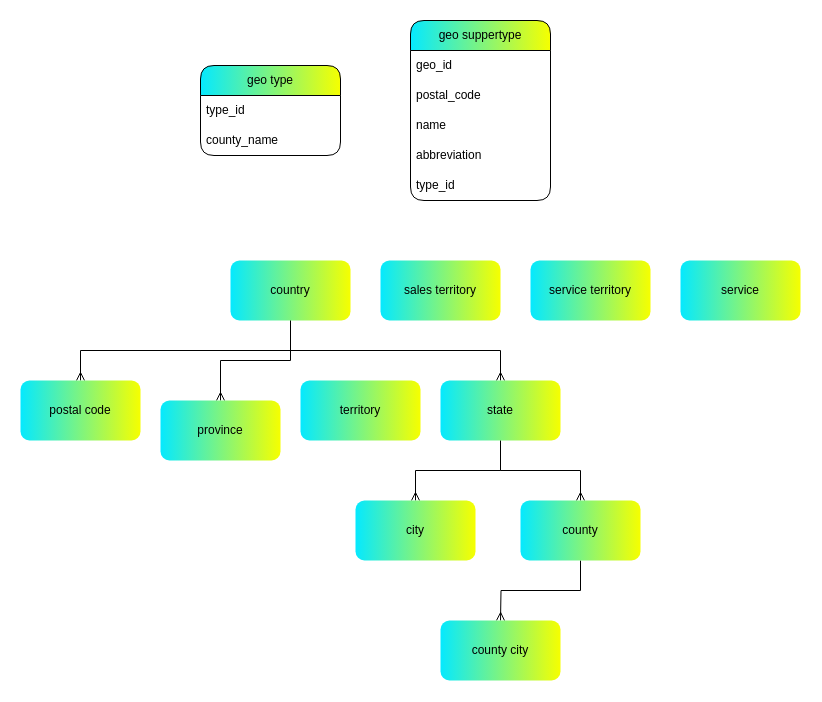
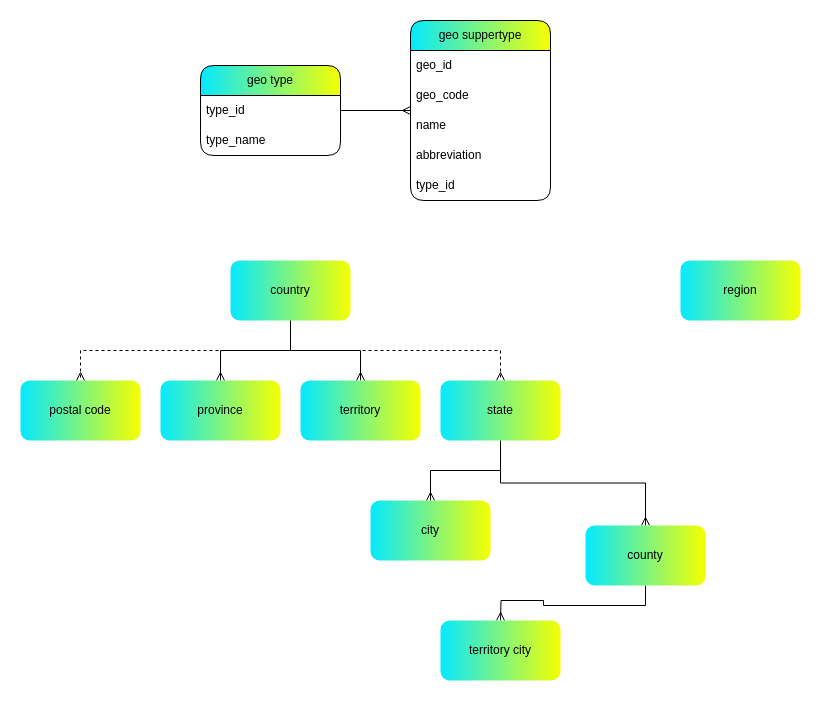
  <mxCell id="0" />
  <mxCell id="1" parent="0" />
- <mxCell id="2" style="edgeStyle=orthogonalEdgeStyle;rounded=0;orthogonalLoop=1;jettySize=auto;html=1;exitX=0.5;exitY=1;exitDx=0;exitDy=0;entryX=0.5;entryY=0;entryDx=0;entryDy=0;fontFamily=Helvetica;fontSize=12;fontColor=default;fontStyle=0;endArrow=ERmany;endFill=0;" edge="1" parent="1" source="6" target="16"><mxGeometry relative="1" as="geometry" /></mxCell>
+ <mxCell id="2" style="edgeStyle=orthogonalEdgeStyle;rounded=0;orthogonalLoop=1;jettySize=auto;html=1;exitX=0.5;exitY=1;exitDx=0;exitDy=0;entryX=0.5;entryY=0;entryDx=0;entryDy=0;fontFamily=Helvetica;fontSize=12;fontColor=default;fontStyle=0;endArrow=ERmany;endFill=0;dashed=1;" edge="1" parent="1" source="6" target="16"><mxGeometry relative="1" as="geometry" /></mxCell>
  <mxCell id="3" style="edgeStyle=orthogonalEdgeStyle;rounded=0;orthogonalLoop=1;jettySize=auto;html=1;exitX=0.5;exitY=1;exitDx=0;exitDy=0;entryX=0.5;entryY=0;entryDx=0;entryDy=0;fontFamily=Helvetica;fontSize=12;fontColor=default;fontStyle=0;endArrow=ERmany;endFill=0;" edge="1" parent="1" source="6" target="17"><mxGeometry relative="1" as="geometry" /></mxCell>
- <mxCell id="5" style="edgeStyle=orthogonalEdgeStyle;rounded=0;orthogonalLoop=1;jettySize=auto;html=1;exitX=0.5;exitY=1;exitDx=0;exitDy=0;entryX=0.5;entryY=0;entryDx=0;entryDy=0;fontFamily=Helvetica;fontSize=12;fontColor=default;fontStyle=0;endArrow=ERmany;endFill=0;" edge="1" parent="1" source="6" target="21"><mxGeometry relative="1" as="geometry" /></mxCell>
+ <mxCell id="4" style="edgeStyle=orthogonalEdgeStyle;rounded=0;orthogonalLoop=1;jettySize=auto;html=1;exitX=0.5;exitY=1;exitDx=0;exitDy=0;entryX=0.5;entryY=0;entryDx=0;entryDy=0;fontFamily=Helvetica;fontSize=12;fontColor=default;fontStyle=0;endArrow=ERmany;endFill=0;" edge="1" parent="1" source="6" target="18"><mxGeometry relative="1" as="geometry" /></mxCell>
+ <mxCell id="5" style="edgeStyle=orthogonalEdgeStyle;rounded=0;orthogonalLoop=1;jettySize=auto;html=1;exitX=0.5;exitY=1;exitDx=0;exitDy=0;entryX=0.5;entryY=0;entryDx=0;entryDy=0;fontFamily=Helvetica;fontSize=12;fontColor=default;fontStyle=0;endArrow=ERmany;endFill=0;dashed=1;" edge="1" parent="1" source="6" target="21"><mxGeometry relative="1" as="geometry" /></mxCell>
  <mxCell id="6" value="country" style="rounded=1;whiteSpace=wrap;html=1;strokeColor=none;align=center;verticalAlign=middle;fontFamily=Helvetica;fontSize=12;fontColor=default;fontStyle=0;fillColor=#05E9FF;gradientColor=#F6FF00;gradientDirection=east;" vertex="1" parent="1"><mxGeometry x="230" y="260" width="120" height="60" as="geometry" /></mxCell>
  <mxCell id="7" value="geo suppertype" style="swimlane;fontStyle=0;childLayout=stackLayout;horizontal=1;startSize=30;horizontalStack=0;resizeParent=1;resizeParentMax=0;resizeLast=0;collapsible=1;marginBottom=0;whiteSpace=wrap;html=1;gradientColor=#F6FF00;strokeColor=default;gradientDirection=east;fillColor=#05E9FF;rounded=1;" vertex="1" parent="1"><mxGeometry x="410" y="20" width="140" height="180" as="geometry"><mxRectangle x="100" y="140" width="140" height="30" as="alternateBounds" /></mxGeometry></mxCell>
  <mxCell id="8" value="geo_id" style="text;strokeColor=none;fillColor=none;align=left;verticalAlign=middle;spacingLeft=4;spacingRight=4;overflow=hidden;points=[[0,0.5],[1,0.5]];portConstraint=eastwest;rotatable=0;whiteSpace=wrap;html=1;" vertex="1" parent="7"><mxGeometry y="30" width="140" height="30" as="geometry" /></mxCell>
- <mxCell id="9" value="postal_code" style="text;strokeColor=none;fillColor=none;align=left;verticalAlign=middle;spacingLeft=4;spacingRight=4;overflow=hidden;points=[[0,0.5],[1,0.5]];portConstraint=eastwest;rotatable=0;whiteSpace=wrap;html=1;" vertex="1" parent="7"><mxGeometry y="60" width="140" height="30" as="geometry" /></mxCell>
+ <mxCell id="9" value="geo_code" style="text;strokeColor=none;fillColor=none;align=left;verticalAlign=middle;spacingLeft=4;spacingRight=4;overflow=hidden;points=[[0,0.5],[1,0.5]];portConstraint=eastwest;rotatable=0;whiteSpace=wrap;html=1;" vertex="1" parent="7"><mxGeometry y="60" width="140" height="30" as="geometry" /></mxCell>
  <mxCell id="10" value="name" style="text;strokeColor=none;fillColor=none;align=left;verticalAlign=middle;spacingLeft=4;spacingRight=4;overflow=hidden;points=[[0,0.5],[1,0.5]];portConstraint=eastwest;rotatable=0;whiteSpace=wrap;html=1;" vertex="1" parent="7"><mxGeometry y="90" width="140" height="30" as="geometry" /></mxCell>
  <mxCell id="11" value="abbreviation" style="text;strokeColor=none;fillColor=none;align=left;verticalAlign=middle;spacingLeft=4;spacingRight=4;overflow=hidden;points=[[0,0.5],[1,0.5]];portConstraint=eastwest;rotatable=0;whiteSpace=wrap;html=1;" vertex="1" parent="7"><mxGeometry y="120" width="140" height="30" as="geometry" /></mxCell>
  <mxCell id="12" value="type_id" style="text;strokeColor=none;fillColor=none;align=left;verticalAlign=middle;spacingLeft=4;spacingRight=4;overflow=hidden;points=[[0,0.5],[1,0.5]];portConstraint=eastwest;rotatable=0;whiteSpace=wrap;html=1;" vertex="1" parent="7"><mxGeometry y="150" width="140" height="30" as="geometry" /></mxCell>
- <mxCell id="13" value="sales territory" style="rounded=1;whiteSpace=wrap;html=1;align=center;verticalAlign=middle;fontFamily=Helvetica;fontSize=12;fontColor=default;fontStyle=0;fillColor=#05E9FF;gradientColor=#F6FF00;gradientDirection=east;strokeColor=none;" vertex="1" parent="1"><mxGeometry x="380" y="260" width="120" height="60" as="geometry" /></mxCell>
- <mxCell id="14" value="service territory" style="rounded=1;whiteSpace=wrap;html=1;align=center;verticalAlign=middle;fontFamily=Helvetica;fontSize=12;fontColor=default;fontStyle=0;fillColor=#05E9FF;gradientColor=#F6FF00;gradientDirection=east;strokeColor=none;" vertex="1" parent="1"><mxGeometry x="530" y="260" width="120" height="60" as="geometry" /></mxCell>
- <mxCell id="15" value="service" style="rounded=1;whiteSpace=wrap;html=1;align=center;verticalAlign=middle;fontFamily=Helvetica;fontSize=12;fontColor=default;fontStyle=0;fillColor=#05E9FF;gradientColor=#F6FF00;gradientDirection=east;strokeColor=none;" vertex="1" parent="1"><mxGeometry x="680" y="260" width="120" height="60" as="geometry" /></mxCell>
+ <mxCell id="15" value="region" style="rounded=1;whiteSpace=wrap;html=1;align=center;verticalAlign=middle;fontFamily=Helvetica;fontSize=12;fontColor=default;fontStyle=0;fillColor=#05E9FF;gradientColor=#F6FF00;gradientDirection=east;strokeColor=none;" vertex="1" parent="1"><mxGeometry x="680" y="260" width="120" height="60" as="geometry" /></mxCell>
  <mxCell id="16" value="postal code" style="whiteSpace=wrap;html=1;rounded=1;align=center;verticalAlign=middle;fontFamily=Helvetica;fontSize=12;fontColor=default;fontStyle=0;fillColor=#05E9FF;gradientColor=#F6FF00;gradientDirection=east;strokeColor=none;" vertex="1" parent="1"><mxGeometry x="20" y="380" width="120" height="60" as="geometry" /></mxCell>
- <mxCell id="17" value="province" style="whiteSpace=wrap;html=1;rounded=1;align=center;verticalAlign=middle;fontFamily=Helvetica;fontSize=12;fontColor=default;fontStyle=0;fillColor=#05E9FF;gradientColor=#F6FF00;gradientDirection=east;strokeColor=none;" vertex="1" parent="1"><mxGeometry x="160" y="400" width="120" height="60" as="geometry" /></mxCell>
+ <mxCell id="17" value="province" style="whiteSpace=wrap;html=1;rounded=1;align=center;verticalAlign=middle;fontFamily=Helvetica;fontSize=12;fontColor=default;fontStyle=0;fillColor=#05E9FF;gradientColor=#F6FF00;gradientDirection=east;strokeColor=none;" vertex="1" parent="1"><mxGeometry x="160" y="380" width="120" height="60" as="geometry" /></mxCell>
  <mxCell id="18" value="territory" style="whiteSpace=wrap;html=1;rounded=1;align=center;verticalAlign=middle;fontFamily=Helvetica;fontSize=12;fontColor=default;fontStyle=0;fillColor=#05E9FF;gradientColor=#F6FF00;gradientDirection=east;strokeColor=none;" vertex="1" parent="1"><mxGeometry x="300" y="380" width="120" height="60" as="geometry" /></mxCell>
  <mxCell id="19" style="edgeStyle=orthogonalEdgeStyle;rounded=0;orthogonalLoop=1;jettySize=auto;html=1;exitX=0.5;exitY=1;exitDx=0;exitDy=0;entryX=0.5;entryY=0;entryDx=0;entryDy=0;fontFamily=Helvetica;fontSize=12;fontColor=default;fontStyle=0;endArrow=ERmany;endFill=0;startArrow=none;startFill=0;" edge="1" parent="1" source="21" target="24"><mxGeometry relative="1" as="geometry" /></mxCell>
  <mxCell id="20" style="edgeStyle=orthogonalEdgeStyle;rounded=0;orthogonalLoop=1;jettySize=auto;html=1;exitX=0.5;exitY=1;exitDx=0;exitDy=0;entryX=0.5;entryY=0;entryDx=0;entryDy=0;fontFamily=Helvetica;fontSize=12;fontColor=default;fontStyle=0;endArrow=ERmany;endFill=0;startArrow=none;startFill=0;" edge="1" parent="1" source="21" target="23"><mxGeometry relative="1" as="geometry" /></mxCell>
  <mxCell id="21" value="state" style="whiteSpace=wrap;html=1;rounded=1;align=center;verticalAlign=middle;fontFamily=Helvetica;fontSize=12;fontColor=default;fontStyle=0;fillColor=#05E9FF;gradientColor=#F6FF00;gradientDirection=east;strokeColor=none;" vertex="1" parent="1"><mxGeometry x="440" y="380" width="120" height="60" as="geometry" /></mxCell>
  <mxCell id="22" style="edgeStyle=orthogonalEdgeStyle;rounded=0;orthogonalLoop=1;jettySize=auto;html=1;exitX=0.5;exitY=1;exitDx=0;exitDy=0;fontFamily=Helvetica;fontSize=12;fontColor=default;fontStyle=0;endArrow=ERmany;endFill=0;startArrow=none;startFill=0;" edge="1" parent="1" source="23"><mxGeometry relative="1" as="geometry"><mxPoint x="500" y="620" as="targetPoint" /></mxGeometry></mxCell>
- <mxCell id="23" value="county" style="whiteSpace=wrap;html=1;rounded=1;align=center;verticalAlign=middle;fontFamily=Helvetica;fontSize=12;fontColor=default;fontStyle=0;fillColor=#05E9FF;gradientColor=#F6FF00;gradientDirection=east;strokeColor=none;" vertex="1" parent="1"><mxGeometry x="520" y="500" width="120" height="60" as="geometry" /></mxCell>
- <mxCell id="24" value="city" style="whiteSpace=wrap;html=1;rounded=1;align=center;verticalAlign=middle;fontFamily=Helvetica;fontSize=12;fontColor=default;fontStyle=0;fillColor=#05E9FF;gradientColor=#F6FF00;gradientDirection=east;strokeColor=none;" vertex="1" parent="1"><mxGeometry x="355" y="500" width="120" height="60" as="geometry" /></mxCell>
- <mxCell id="25" value="county city" style="whiteSpace=wrap;html=1;rounded=1;align=center;verticalAlign=middle;fontFamily=Helvetica;fontSize=12;fontColor=default;fontStyle=0;fillColor=#05E9FF;gradientColor=#F6FF00;gradientDirection=east;strokeColor=none;" vertex="1" parent="1"><mxGeometry x="440" y="620" width="120" height="60" as="geometry" /></mxCell>
+ <mxCell id="23" value="county" style="whiteSpace=wrap;html=1;rounded=1;align=center;verticalAlign=middle;fontFamily=Helvetica;fontSize=12;fontColor=default;fontStyle=0;fillColor=#05E9FF;gradientColor=#F6FF00;gradientDirection=east;strokeColor=none;" vertex="1" parent="1"><mxGeometry x="585" y="525" width="120" height="60" as="geometry" /></mxCell>
+ <mxCell id="24" value="city" style="whiteSpace=wrap;html=1;rounded=1;align=center;verticalAlign=middle;fontFamily=Helvetica;fontSize=12;fontColor=default;fontStyle=0;fillColor=#05E9FF;gradientColor=#F6FF00;gradientDirection=east;strokeColor=none;" vertex="1" parent="1"><mxGeometry x="370" y="500" width="120" height="60" as="geometry" /></mxCell>
+ <mxCell id="25" value="territory city" style="whiteSpace=wrap;html=1;rounded=1;align=center;verticalAlign=middle;fontFamily=Helvetica;fontSize=12;fontColor=default;fontStyle=0;fillColor=#05E9FF;gradientColor=#F6FF00;gradientDirection=east;strokeColor=none;" vertex="1" parent="1"><mxGeometry x="440" y="620" width="120" height="60" as="geometry" /></mxCell>
  <mxCell id="26" value="geo type" style="swimlane;fontStyle=0;childLayout=stackLayout;horizontal=1;startSize=30;horizontalStack=0;resizeParent=1;resizeParentMax=0;resizeLast=0;collapsible=1;marginBottom=0;whiteSpace=wrap;html=1;gradientColor=#F6FF00;strokeColor=default;gradientDirection=east;fillColor=#05E9FF;rounded=1;" vertex="1" parent="1"><mxGeometry x="200" y="65" width="140" height="90" as="geometry"><mxRectangle x="100" y="140" width="140" height="30" as="alternateBounds" /></mxGeometry></mxCell>
  <mxCell id="27" value="type_id" style="text;strokeColor=none;fillColor=none;align=left;verticalAlign=middle;spacingLeft=4;spacingRight=4;overflow=hidden;points=[[0,0.5],[1,0.5]];portConstraint=eastwest;rotatable=0;whiteSpace=wrap;html=1;" vertex="1" parent="26"><mxGeometry y="30" width="140" height="30" as="geometry" /></mxCell>
- <mxCell id="28" value="county_name" style="text;strokeColor=none;fillColor=none;align=left;verticalAlign=middle;spacingLeft=4;spacingRight=4;overflow=hidden;points=[[0,0.5],[1,0.5]];portConstraint=eastwest;rotatable=0;whiteSpace=wrap;html=1;" vertex="1" parent="26"><mxGeometry y="60" width="140" height="30" as="geometry" /></mxCell>
+ <mxCell id="28" value="type_name" style="text;strokeColor=none;fillColor=none;align=left;verticalAlign=middle;spacingLeft=4;spacingRight=4;overflow=hidden;points=[[0,0.5],[1,0.5]];portConstraint=eastwest;rotatable=0;whiteSpace=wrap;html=1;" vertex="1" parent="26"><mxGeometry y="60" width="140" height="30" as="geometry" /></mxCell>
+ <mxCell id="29" value="" style="endArrow=ERmany;html=1;rounded=0;fontFamily=Helvetica;fontSize=12;fontColor=default;fontStyle=0;endFill=0;" edge="1" parent="1" source="26" target="7"><mxGeometry width="50" height="50" relative="1" as="geometry"><mxPoint x="220" y="220" as="sourcePoint" /><mxPoint x="270" y="170" as="targetPoint" /></mxGeometry></mxCell>
